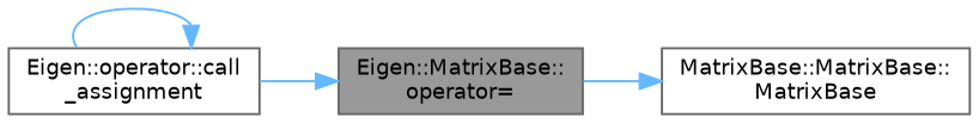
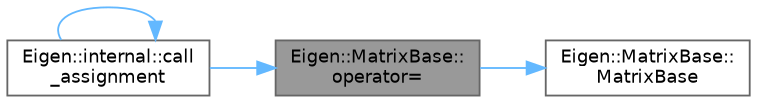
  digraph {
    rankdir=LR
    node [color=grey40 fillcolor=white fontname=Helvetica fontsize=10 shape=box style=filled]
    edge [color=steelblue1 fontname=Helvetica fontsize=10 labelfontname=Helvetica labelfontsize=10 style=solid]
    n1 [color=gray40 fillcolor=grey60 fontcolor=black height=0.2 label="Eigen::MatrixBase::\loperator=" width=0.4]
-   n2 [height=0.2 label="MatrixBase::MatrixBase::\lMatrixBase" width=0.4]
-   n3 [height=0.2 label="Eigen::operator::call\l_assignment" width=0.4]
+   n2 [height=0.2 label="Eigen::MatrixBase::\lMatrixBase" width=0.4]
+   n3 [height=0.2 label="Eigen::internal::call\l_assignment" width=0.4]
    n1 -> n2
    n3 -> n1
    n3 -> n3
  }
